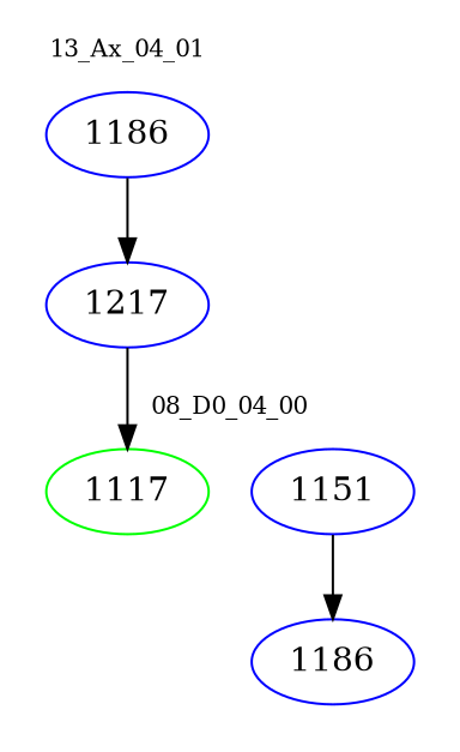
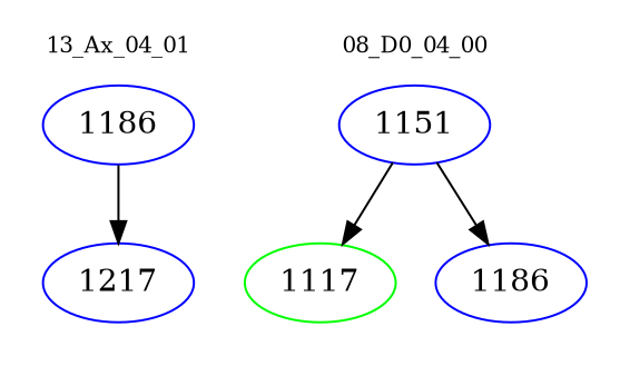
  digraph {
    fontname="DejaVu Serif"
    node [color=blue fontname="DejaVu Serif"]
    edge [color=black fontname="DejaVu Serif"]
    n1 [label=1186]
    n2 [label=1217]
    n3 [label=1151]
    n4 [color=green label=1117]
    n5 [label=1186]
    subgraph cluster_1 {
      color=white
      fontsize=10
      label="13_Ax_04_01"
      n1
      n2
    }
    subgraph cluster_2 {
      color=white
      fontsize=10
      label="08_D0_04_00"
      n3
      n4
      n5
    }
    n1 -> n2
-   n2 -> n4
+   n3 -> n4
    n3 -> n5
  }
